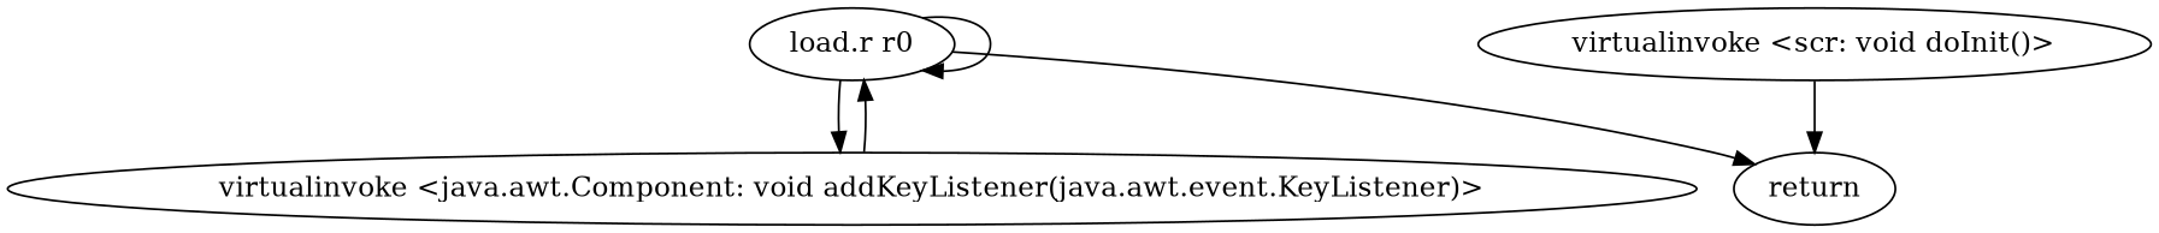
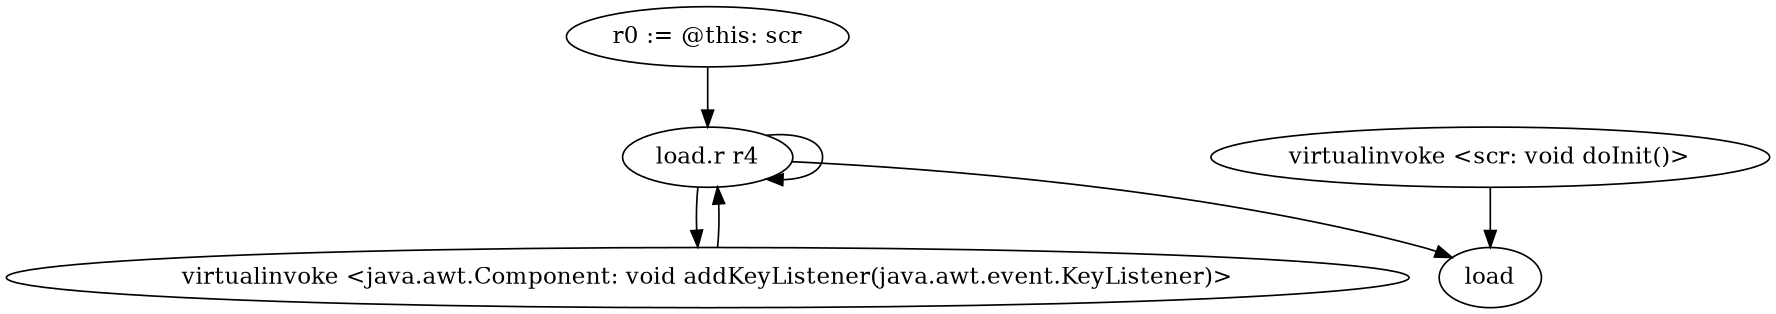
  digraph {
    fontname="DejaVu Serif"
    node [fontname="DejaVu Serif"]
    edge [fontname="DejaVu Serif"]
-   "load.r r0"
+   "r0 := @this: scr"
+   "load.r r0" [label="load.r r4"]
    "virtualinvoke <java.awt.Component: void addKeyListener(java.awt.event.KeyListener)>"
-   return
+   return [label=load]
    "virtualinvoke <scr: void doInit()>"
+   "r0 := @this: scr" -> "load.r r0"
    "load.r r0" -> "load.r r0"
    "load.r r0" -> "virtualinvoke <java.awt.Component: void addKeyListener(java.awt.event.KeyListener)>"
    "load.r r0" -> return
    "virtualinvoke <java.awt.Component: void addKeyListener(java.awt.event.KeyListener)>" -> "load.r r0"
    "virtualinvoke <scr: void doInit()>" -> return
  }
